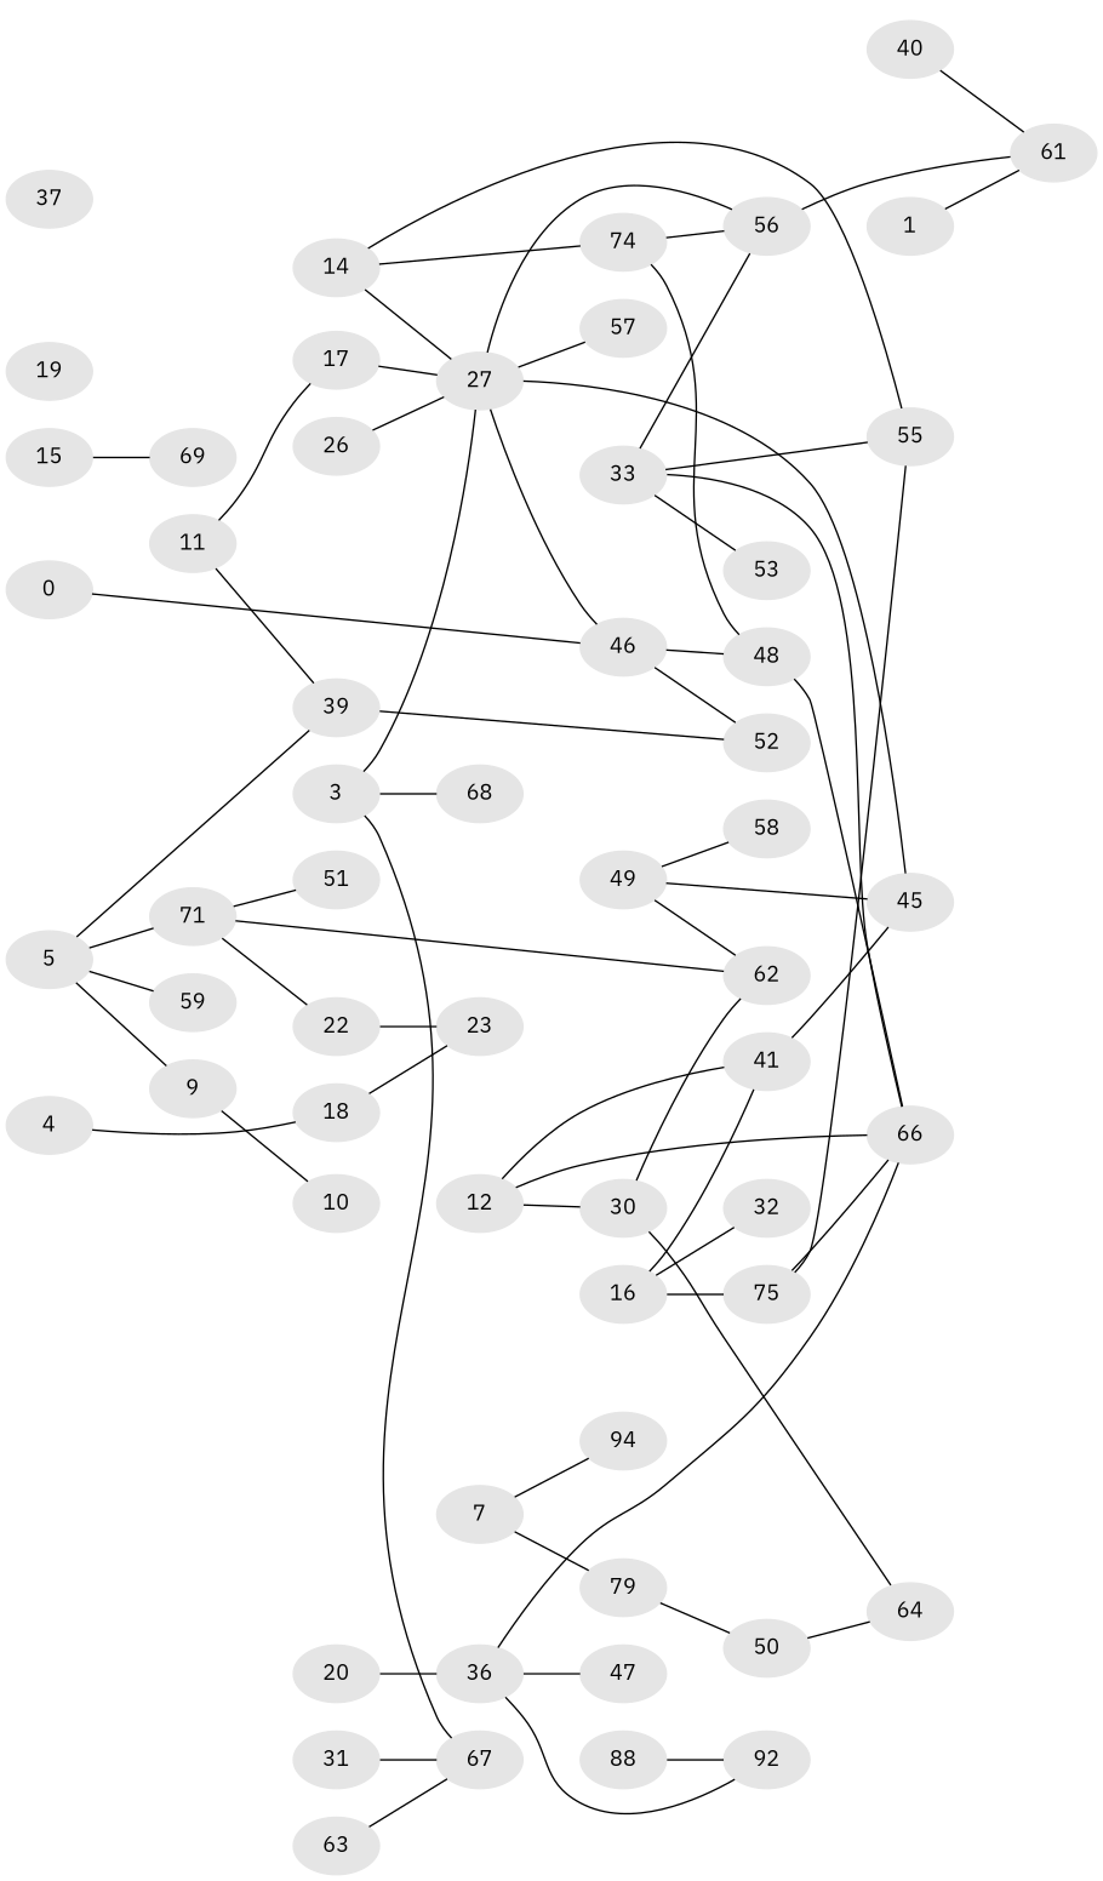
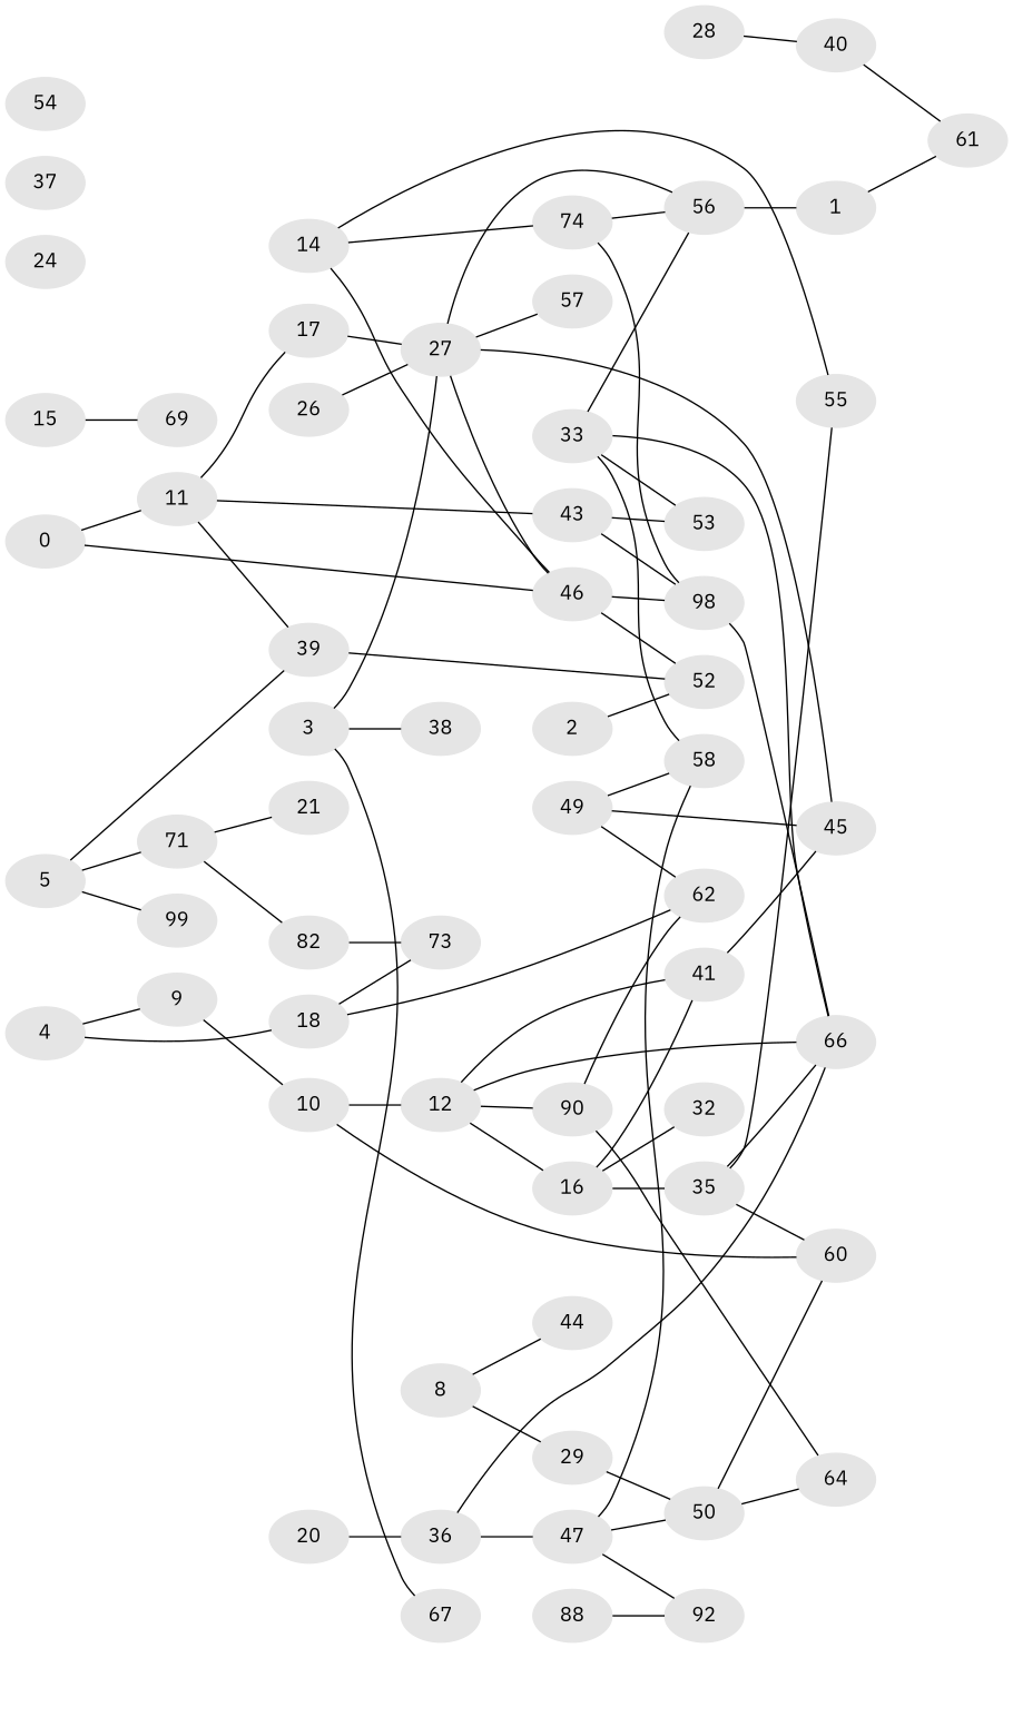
  graph {
    fontname="IBM Plex Sans"
    rankdir=LR
    node [color=gray90 fontname="IBM Plex Sans" style=filled]
    edge [fontname="IBM Plex Sans"]
    1
    61
+   2
    52
    3
    27
    67
-   68
+   68 [label=38]
    57
    46
    45
    56
    4
    18
    62
-   23
+   23 [label=73]
    41
    5
    9
    n20 [label=71]
    39
-   59
+   59 [label=99]
    10
-   22
-   51
-   7
-   29 [label=79]
-   44 [label=94]
+   22 [label=82]
+   51 [label=21]
+   7 [label=8]
+   29
+   44
    50
    n30 [label=0]
    11
    17
-   48
+   43
+   48 [label=98]
    12
+   60
    16
-   30
+   30 [label=90]
    66
    53
    32
-   35 [label=75]
+   35
    64
    26
    n45 [label=74]
    14
    55
    15
    69
-   19
    20
    36
    47
    n54 [label=92]
+   24
    58
+   28
    40
-   31
    33
    37
    n62 [label=88]
    49
-   63
+   54
    1 -- 61
+   2 -- 52
    3 -- 27
    3 -- 67
    3 -- 68
    27 -- 57
    27 -- 46
    27 -- 45
    27 -- 56
    46 -- 52
    46 -- 48
-   56 -- 61
+   56 -- 1
    4 -- 18
-   n20 -- 62
+   18 -- 62
    18 -- 23
    41 -- 45
-   5 -- 9
+   4 -- 9
    5 -- n20
    5 -- 39
    5 -- 59
    9 -- 10
    n20 -- 22
    n20 -- 51
    39 -- 52
+   10 -- 12
+   10 -- 60
    22 -- 23
    7 -- 29
    7 -- 44
    29 -- 50
+   50 -- 60
    50 -- 64
    n30 -- 46
+   n30 -- 11
    11 -- 39
    11 -- 17
+   11 -- 43
    17 -- 27
+   43 -- 48
+   43 -- 53
    48 -- 66
    12 -- 41
+   12 -- 16
    12 -- 30
    12 -- 66
    16 -- 41
    16 -- 32
    16 -- 35
    30 -- 62
    30 -- 64
+   35 -- 60
    35 -- 66
    35 -- 55
    26 -- 27
    n45 -- 56
    n45 -- 48
-   14 -- 27
+   14 -- 46
    14 -- n45
    14 -- 55
    15 -- 69
    20 -- 36
    36 -- 66
    36 -- 47
-   36 -- n54
+   47 -- n54
+   47 -- 50
+   47 -- 58
+   28 -- 40
    40 -- 61
-   31 -- 67
    33 -- 56
    33 -- 66
    33 -- 53
-   33 -- 55
+   33 -- 58
    n62 -- n54
    49 -- 45
    49 -- 62
    49 -- 58
-   63 -- 67
  }
